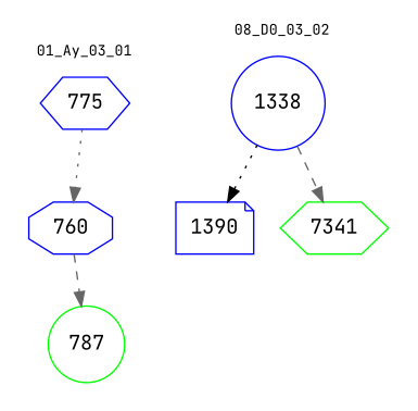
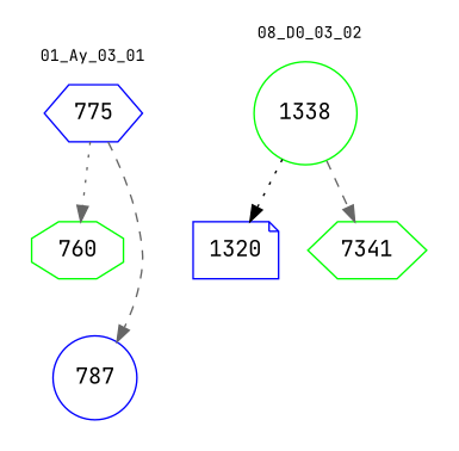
  digraph {
    fontname="JetBrains Mono"
    node [color=blue fontname="JetBrains Mono" shape=hexagon]
    edge [color=gray40 fontname="JetBrains Mono" style=dotted]
    n1 [label=775]
-   n2 [label=760 shape=octagon]
-   n3 [color=green label=787 shape=circle]
-   n4 [label=1338 shape=circle]
-   n5 [label=1390 shape=note]
+   n2 [color=green label=760 shape=octagon]
+   n3 [label=787 shape=circle]
+   n4 [color=green label=1338 shape=circle]
+   n5 [label=1320 shape=note]
    n6 [color=green label=7341]
    subgraph cluster_1 {
      color=white
      fontsize=10
      label="01_Ay_03_01"
      n1
      n2
      n3
    }
    subgraph cluster_2 {
      color=white
      fontsize=10
      label="08_D0_03_02"
      n4
      n5
      n6
    }
    n1 -> n2
-   n2 -> n3 [style=dashed]
+   n1 -> n3 [style=dashed]
    n4 -> n5 [color=black]
    n4 -> n6 [style=dashed]
  }
